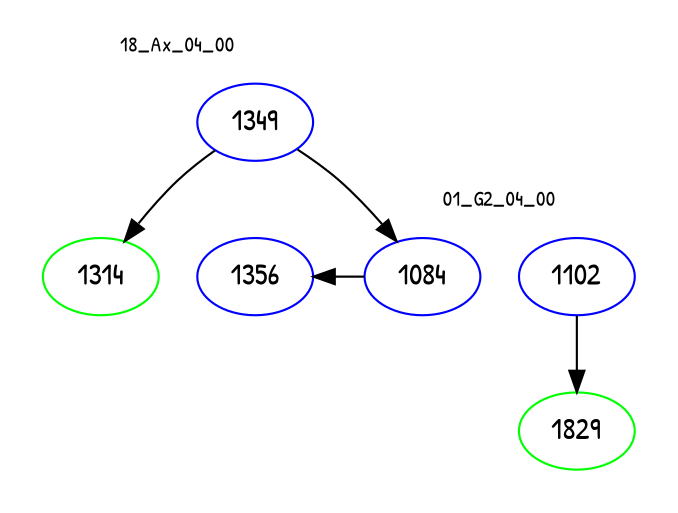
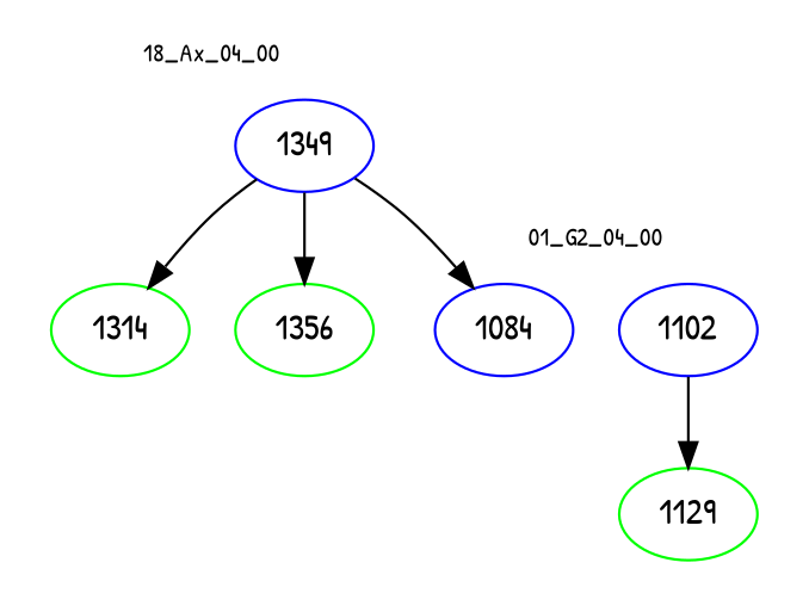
  digraph {
    fontname="Patrick Hand"
    node [color=blue fontname="Patrick Hand"]
    edge [color=black fontname="Patrick Hand"]
    n1 [label=1349]
    n2 [color=green label=1314]
-   n3 [label=1356]
+   n3 [color=green label=1356]
    n4 [label=1102]
    n5 [label=1084]
-   n6 [color=green label=1829]
+   n6 [color=green label=1129]
    subgraph cluster_1 {
      color=white
      fontsize=10
      label="18_Ax_04_00"
      n1
      n2
      n3
    }
    subgraph cluster_2 {
      color=white
      fontsize=10
      label="01_G2_04_00"
      n4
      n5
      n6
    }
    n1 -> n2
-   n5 -> n3
+   n1 -> n3
    n1 -> n5
    n4 -> n6
  }
